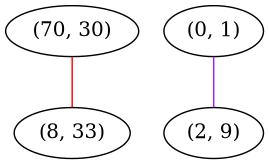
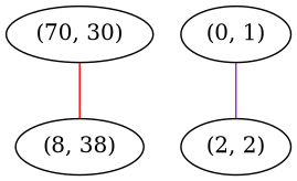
  graph {
    "(70, 30)"
-   "(8, 38)" [label="(8, 33)"]
+   "(8, 38)"
    n3 [label="(0, 1)"]
-   "(2, 2)" [label="(2, 9)"]
+   "(2, 2)"
    "(70, 30)" -- "(8, 38)" [color=red weight=1]
    n3 -- "(2, 2)" [color=purple weight=4]
  }
